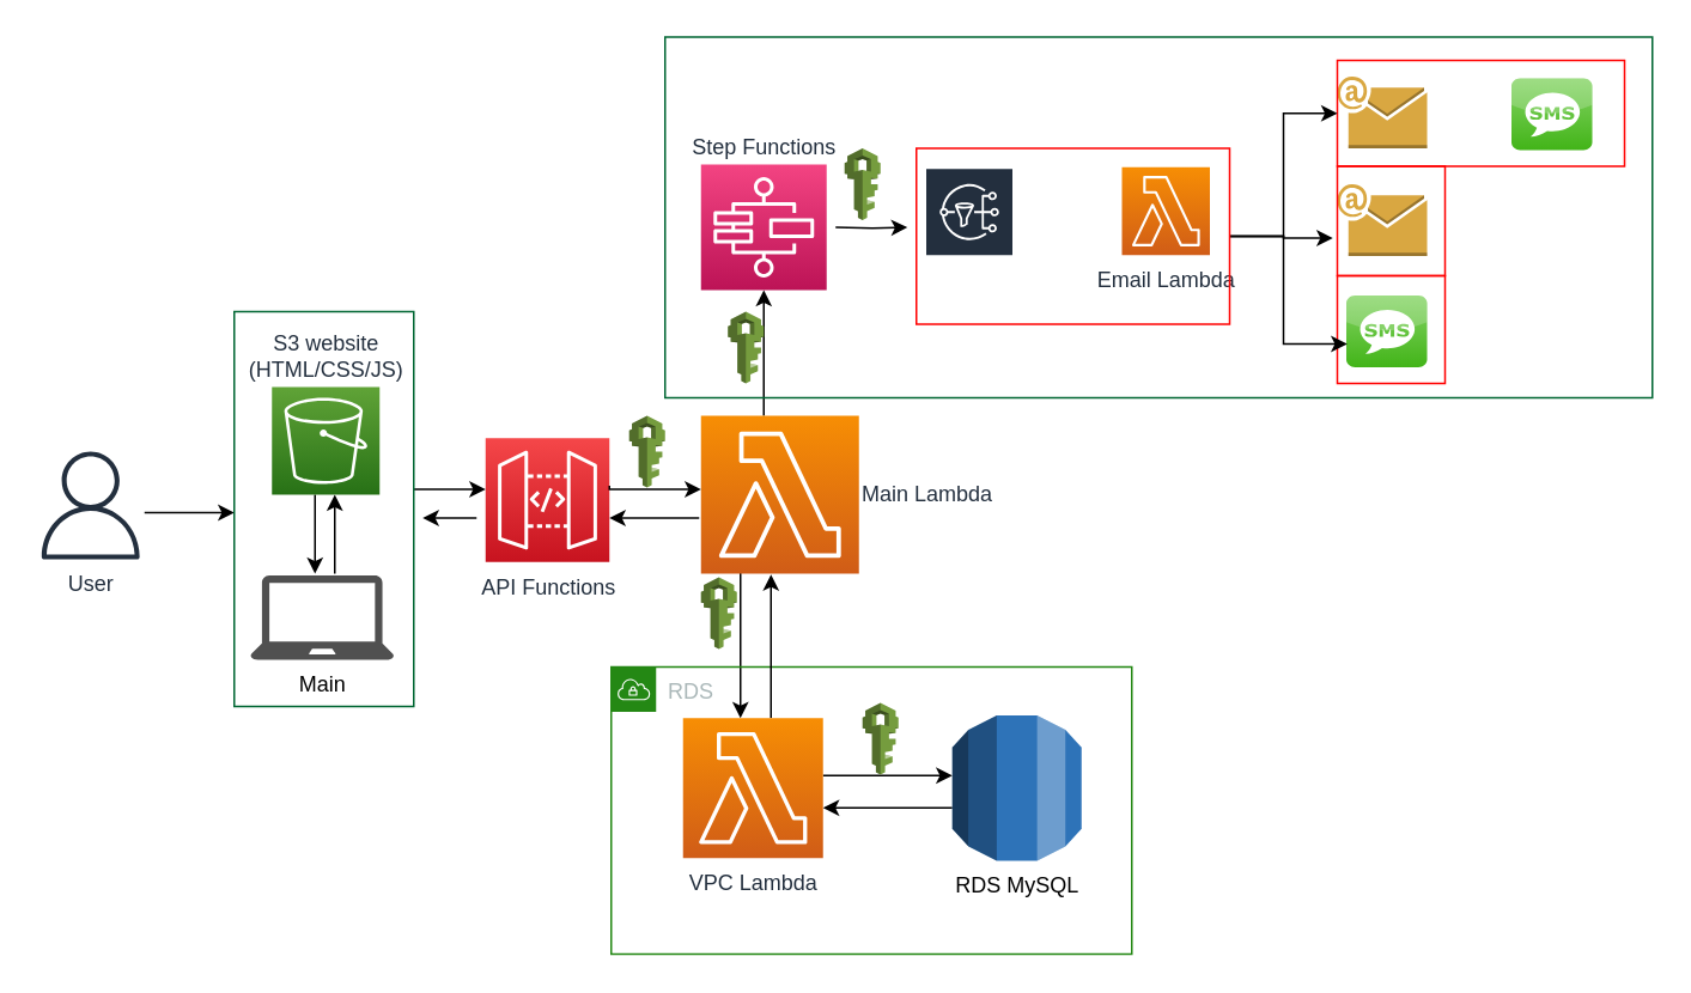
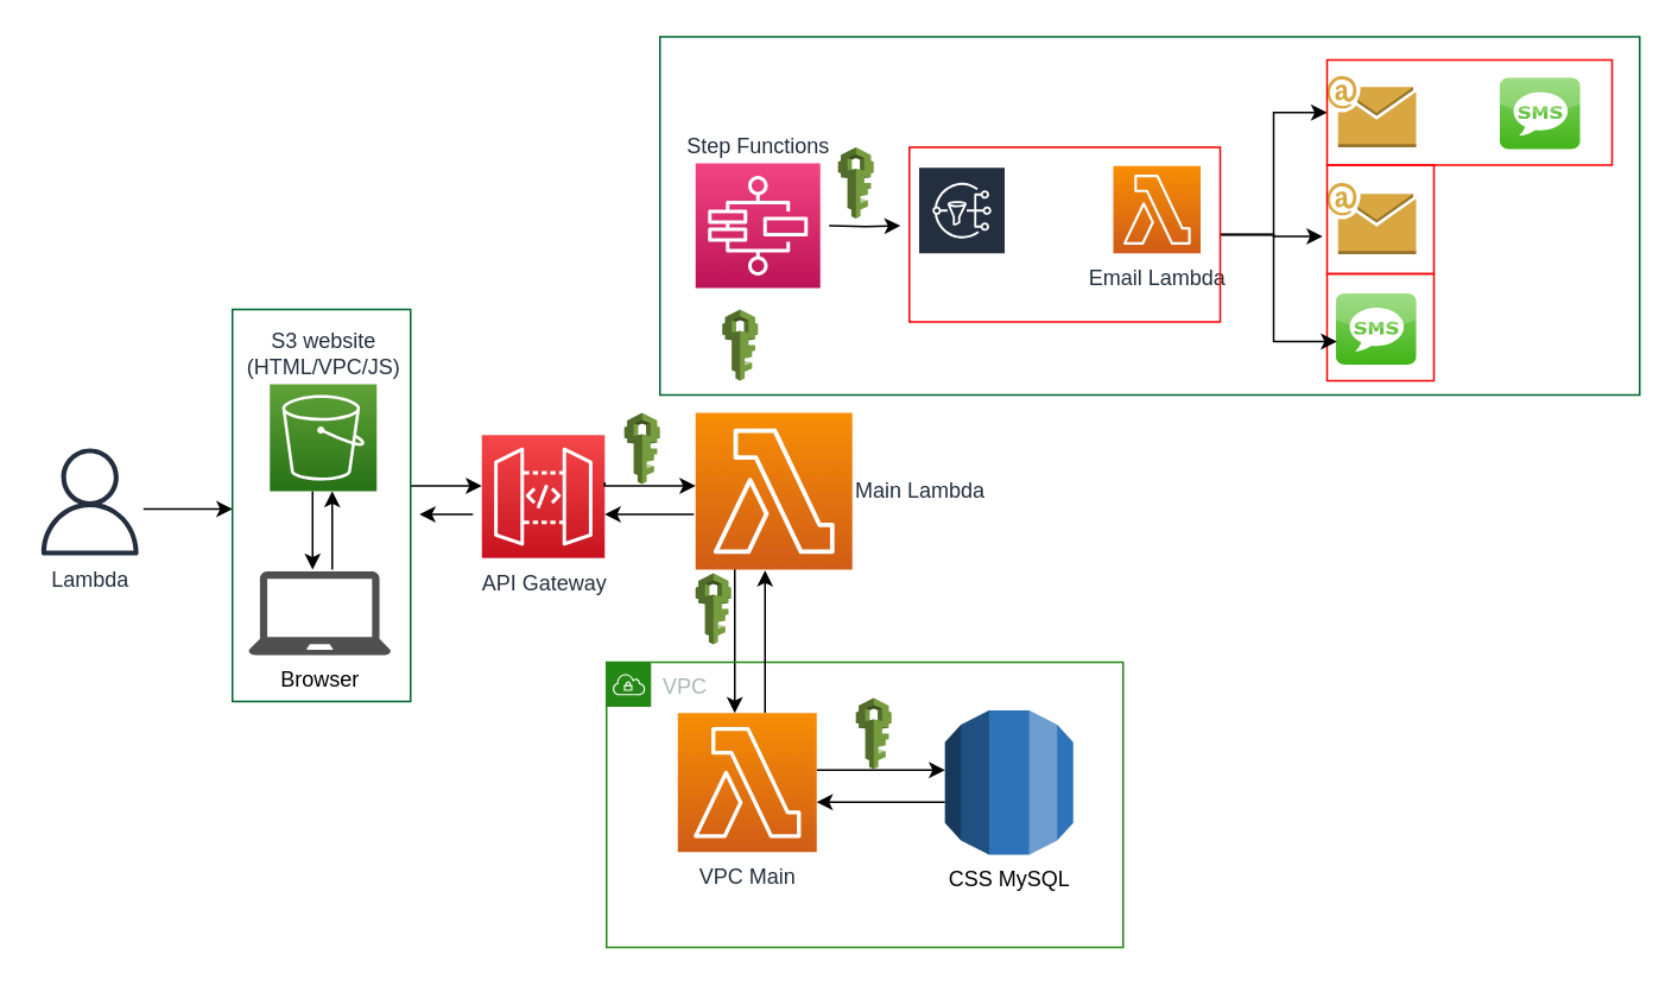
  <mxCell id="0" />
  <mxCell id="1" parent="0" />
  <mxCell id="2" value="" style="edgeStyle=orthogonalEdgeStyle;rounded=0;orthogonalLoop=1;jettySize=auto;html=1;" edge="1" parent="1"><mxGeometry relative="1" as="geometry"><mxPoint x="80" y="285" as="sourcePoint" /><mxPoint x="130" y="285" as="targetPoint" /><Array as="points"><mxPoint x="120" y="285" /><mxPoint x="120" y="285" /></Array></mxGeometry></mxCell>
  <mxCell id="3" value="" style="edgeStyle=orthogonalEdgeStyle;rounded=0;orthogonalLoop=1;jettySize=auto;html=1;fontColor=#000000;" edge="1" parent="1"><mxGeometry relative="1" as="geometry"><mxPoint x="186" y="319" as="sourcePoint" /><mxPoint x="186" y="275" as="targetPoint" /></mxGeometry></mxCell>
- <mxCell id="4" value="Main" style="pointerEvents=1;shadow=0;dashed=0;html=1;strokeColor=none;fillColor=#505050;labelPosition=center;verticalLabelPosition=bottom;verticalAlign=top;outlineConnect=0;align=center;shape=mxgraph.office.devices.laptop;" vertex="1" parent="1"><mxGeometry x="139" y="320" width="80" height="47" as="geometry" /></mxCell>
- <mxCell id="5" value="API Functions" style="outlineConnect=0;fontColor=#232F3E;gradientColor=#F54749;gradientDirection=north;fillColor=#C7131F;strokeColor=#ffffff;dashed=0;verticalLabelPosition=bottom;verticalAlign=top;align=center;html=1;fontSize=12;fontStyle=0;aspect=fixed;shape=mxgraph.aws4.resourceIcon;resIcon=mxgraph.aws4.api_gateway;" vertex="1" parent="1"><mxGeometry x="270" y="243.5" width="69" height="69" as="geometry" /></mxCell>
- <mxCell id="6" value="User" style="outlineConnect=0;fontColor=#232F3E;gradientColor=none;fillColor=#232F3E;strokeColor=none;dashed=0;verticalLabelPosition=bottom;verticalAlign=top;align=center;html=1;fontSize=12;fontStyle=0;aspect=fixed;pointerEvents=1;shape=mxgraph.aws4.user;" vertex="1" parent="1"><mxGeometry x="20" y="251" width="60" height="60" as="geometry" /></mxCell>
+ <mxCell id="4" value="Browser" style="pointerEvents=1;shadow=0;dashed=0;html=1;strokeColor=none;fillColor=#505050;labelPosition=center;verticalLabelPosition=bottom;verticalAlign=top;outlineConnect=0;align=center;shape=mxgraph.office.devices.laptop;" vertex="1" parent="1"><mxGeometry x="139" y="320" width="80" height="47" as="geometry" /></mxCell>
+ <mxCell id="5" value="API Gateway" style="outlineConnect=0;fontColor=#232F3E;gradientColor=#F54749;gradientDirection=north;fillColor=#C7131F;strokeColor=#ffffff;dashed=0;verticalLabelPosition=bottom;verticalAlign=top;align=center;html=1;fontSize=12;fontStyle=0;aspect=fixed;shape=mxgraph.aws4.resourceIcon;resIcon=mxgraph.aws4.api_gateway;" vertex="1" parent="1"><mxGeometry x="270" y="243.5" width="69" height="69" as="geometry" /></mxCell>
+ <mxCell id="6" value="Lambda" style="outlineConnect=0;fontColor=#232F3E;gradientColor=none;fillColor=#232F3E;strokeColor=none;dashed=0;verticalLabelPosition=bottom;verticalAlign=top;align=center;html=1;fontSize=12;fontStyle=0;aspect=fixed;pointerEvents=1;shape=mxgraph.aws4.user;" vertex="1" parent="1"><mxGeometry x="20" y="251" width="60" height="60" as="geometry" /></mxCell>
  <mxCell id="7" style="edgeStyle=orthogonalEdgeStyle;rounded=0;orthogonalLoop=1;jettySize=auto;html=1;" edge="1" parent="1"><mxGeometry relative="1" as="geometry"><mxPoint x="412" y="399.5" as="targetPoint" /><mxPoint x="412" y="315.5" as="sourcePoint" /><Array as="points"><mxPoint x="412" y="341" /><mxPoint x="412" y="341" /></Array></mxGeometry></mxCell>
- <mxCell id="8" value="RDS" style="points=[[0,0],[0.25,0],[0.5,0],[0.75,0],[1,0],[1,0.25],[1,0.5],[1,0.75],[1,1],[0.75,1],[0.5,1],[0.25,1],[0,1],[0,0.75],[0,0.5],[0,0.25]];outlineConnect=0;gradientColor=none;html=1;whiteSpace=wrap;fontSize=12;fontStyle=0;shape=mxgraph.aws4.group;grIcon=mxgraph.aws4.group_vpc;fillColor=none;verticalAlign=top;align=left;spacingLeft=30;fontColor=#AAB7B8;dashed=0;strokeColor=#248814;" vertex="1" parent="1"><mxGeometry x="340" y="371" width="290" height="160" as="geometry" /></mxCell>
+ <mxCell id="8" value="VPC" style="points=[[0,0],[0.25,0],[0.5,0],[0.75,0],[1,0],[1,0.25],[1,0.5],[1,0.75],[1,1],[0.75,1],[0.5,1],[0.25,1],[0,1],[0,0.75],[0,0.5],[0,0.25]];outlineConnect=0;gradientColor=none;html=1;whiteSpace=wrap;fontSize=12;fontStyle=0;shape=mxgraph.aws4.group;grIcon=mxgraph.aws4.group_vpc;fillColor=none;verticalAlign=top;align=left;spacingLeft=30;fontColor=#AAB7B8;dashed=0;strokeColor=#248814;" vertex="1" parent="1"><mxGeometry x="340" y="371" width="290" height="160" as="geometry" /></mxCell>
  <mxCell id="9" value="" style="edgeStyle=orthogonalEdgeStyle;rounded=0;orthogonalLoop=1;jettySize=auto;html=1;" edge="1" parent="1"><mxGeometry relative="1" as="geometry"><mxPoint x="530" y="449.5" as="sourcePoint" /><mxPoint x="458" y="449.5" as="targetPoint" /></mxGeometry></mxCell>
- <mxCell id="10" value="RDS MySQL" style="outlineConnect=0;dashed=0;verticalLabelPosition=bottom;verticalAlign=top;align=center;html=1;shape=mxgraph.aws3.rds;fillColor=#2E73B8;gradientColor=none;" vertex="1" parent="1"><mxGeometry x="530" y="398" width="72" height="81" as="geometry" /></mxCell>
+ <mxCell id="10" value="CSS MySQL" style="outlineConnect=0;dashed=0;verticalLabelPosition=bottom;verticalAlign=top;align=center;html=1;shape=mxgraph.aws3.rds;fillColor=#2E73B8;gradientColor=none;" vertex="1" parent="1"><mxGeometry x="530" y="398" width="72" height="81" as="geometry" /></mxCell>
  <mxCell id="11" value="" style="edgeStyle=orthogonalEdgeStyle;rounded=0;orthogonalLoop=1;jettySize=auto;html=1;" edge="1" parent="1"><mxGeometry relative="1" as="geometry"><mxPoint x="458" y="431.5" as="sourcePoint" /><mxPoint x="530" y="431.5" as="targetPoint" /></mxGeometry></mxCell>
  <mxCell id="12" value="" style="edgeStyle=orthogonalEdgeStyle;rounded=0;orthogonalLoop=1;jettySize=auto;html=1;" edge="1" parent="1"><mxGeometry relative="1" as="geometry"><mxPoint x="429" y="399.5" as="sourcePoint" /><mxPoint x="429" y="319.5" as="targetPoint" /></mxGeometry></mxCell>
- <mxCell id="13" value="VPC Lambda" style="outlineConnect=0;fontColor=#232F3E;gradientColor=#F78E04;gradientDirection=north;fillColor=#D05C17;strokeColor=#ffffff;dashed=0;verticalLabelPosition=bottom;verticalAlign=top;align=center;html=1;fontSize=12;fontStyle=0;aspect=fixed;shape=mxgraph.aws4.resourceIcon;resIcon=mxgraph.aws4.lambda;" vertex="1" parent="1"><mxGeometry x="380" y="399.5" width="78" height="78" as="geometry" /></mxCell>
- <mxCell id="14" value="" style="edgeStyle=orthogonalEdgeStyle;rounded=0;orthogonalLoop=1;jettySize=auto;html=1;fontColor=#000000;" edge="1" parent="1" source="15" target="16"><mxGeometry relative="1" as="geometry"><Array as="points"><mxPoint x="425" y="221" /><mxPoint x="425" y="221" /></Array></mxGeometry></mxCell>
+ <mxCell id="13" value="VPC Main" style="outlineConnect=0;fontColor=#232F3E;gradientColor=#F78E04;gradientDirection=north;fillColor=#D05C17;strokeColor=#ffffff;dashed=0;verticalLabelPosition=bottom;verticalAlign=top;align=center;html=1;fontSize=12;fontStyle=0;aspect=fixed;shape=mxgraph.aws4.resourceIcon;resIcon=mxgraph.aws4.lambda;" vertex="1" parent="1"><mxGeometry x="380" y="399.5" width="78" height="78" as="geometry" /></mxCell>
  <mxCell id="15" value="Main Lambda" style="outlineConnect=0;fontColor=#232F3E;gradientColor=#F78E04;gradientDirection=north;fillColor=#D05C17;strokeColor=#ffffff;dashed=0;verticalLabelPosition=middle;verticalAlign=middle;align=left;html=1;fontSize=12;fontStyle=0;aspect=fixed;shape=mxgraph.aws4.resourceIcon;resIcon=mxgraph.aws4.lambda;labelPosition=right;" vertex="1" parent="1"><mxGeometry x="390" y="231" width="88" height="88" as="geometry" /></mxCell>
  <mxCell id="16" value="Step Functions" style="outlineConnect=0;fontColor=#232F3E;gradientColor=#F34482;gradientDirection=north;fillColor=#BC1356;strokeColor=#ffffff;dashed=0;verticalLabelPosition=top;verticalAlign=bottom;align=center;html=1;fontSize=12;fontStyle=0;aspect=fixed;shape=mxgraph.aws4.resourceIcon;resIcon=mxgraph.aws4.step_functions;labelPosition=center;" vertex="1" parent="1"><mxGeometry x="390" y="91" width="70" height="70" as="geometry" /></mxCell>
  <mxCell id="17" value="" style="edgeStyle=orthogonalEdgeStyle;rounded=0;orthogonalLoop=1;jettySize=auto;html=1;fontColor=#000000;" edge="1" parent="1"><mxGeometry relative="1" as="geometry"><mxPoint x="175" y="275" as="sourcePoint" /><mxPoint x="175" y="319" as="targetPoint" /></mxGeometry></mxCell>
- <mxCell id="18" value="S3 website &lt;br&gt;(HTML/CSS/JS)" style="outlineConnect=0;fontColor=#232F3E;gradientColor=#60A337;gradientDirection=north;fillColor=#277116;strokeColor=#ffffff;dashed=0;verticalLabelPosition=top;verticalAlign=bottom;align=center;html=1;fontSize=12;fontStyle=0;aspect=fixed;shape=mxgraph.aws4.resourceIcon;resIcon=mxgraph.aws4.s3;shadow=0;labelPosition=center;direction=east;" vertex="1" parent="1"><mxGeometry x="151" y="215" width="60" height="60" as="geometry" /></mxCell>
+ <mxCell id="18" value="S3 website &lt;br&gt;(HTML/VPC/JS)" style="outlineConnect=0;fontColor=#232F3E;gradientColor=#60A337;gradientDirection=north;fillColor=#277116;strokeColor=#ffffff;dashed=0;verticalLabelPosition=top;verticalAlign=bottom;align=center;html=1;fontSize=12;fontStyle=0;aspect=fixed;shape=mxgraph.aws4.resourceIcon;resIcon=mxgraph.aws4.s3;shadow=0;labelPosition=center;direction=east;" vertex="1" parent="1"><mxGeometry x="151" y="215" width="60" height="60" as="geometry" /></mxCell>
  <mxCell id="19" value="Untitled Layer" parent="0" />
  <mxCell id="20" value="Untitled Layer" parent="0" />
  <mxCell id="21" value="" style="whiteSpace=wrap;html=1;shadow=0;strokeColor=#006633;fillColor=none;fontColor=#000000;" vertex="1" parent="20"><mxGeometry x="370" y="20" width="550" height="201" as="geometry" /></mxCell>
  <mxCell id="22" value="" style="edgeStyle=orthogonalEdgeStyle;rounded=0;orthogonalLoop=1;jettySize=auto;html=1;fontColor=#000000;" edge="1" parent="20"><mxGeometry relative="1" as="geometry"><mxPoint x="230" y="272" as="sourcePoint" /><mxPoint x="270" y="272" as="targetPoint" /><Array as="points"><mxPoint x="260" y="272" /><mxPoint x="260" y="272" /></Array></mxGeometry></mxCell>
  <mxCell id="23" value="" style="whiteSpace=wrap;html=1;shadow=0;fontColor=#000000;fillColor=none;strokeColor=#006633;" vertex="1" parent="20"><mxGeometry x="130" y="173" width="100" height="220" as="geometry" /></mxCell>
  <mxCell id="24" value="" style="outlineConnect=0;dashed=0;verticalLabelPosition=bottom;verticalAlign=top;align=center;html=1;shape=mxgraph.aws3.email;fillColor=#D9A741;gradientColor=none;shadow=0;strokeColor=#006633;fontColor=#000000;" vertex="1" parent="20"><mxGeometry x="744.5" y="42" width="50" height="40" as="geometry" /></mxCell>
  <mxCell id="25" value="" style="dashed=0;outlineConnect=0;html=1;align=center;labelPosition=center;verticalLabelPosition=bottom;verticalAlign=top;shape=mxgraph.webicons.sms;fillColor=#86D466;gradientColor=#42B418;shadow=0;strokeColor=#006633;fontColor=#000000;" vertex="1" parent="20"><mxGeometry x="749.5" y="164" width="45" height="40" as="geometry" /></mxCell>
  <mxCell id="26" value="" style="outlineConnect=0;dashed=0;verticalLabelPosition=bottom;verticalAlign=top;align=center;html=1;shape=mxgraph.aws3.email;fillColor=#D9A741;gradientColor=none;shadow=0;strokeColor=#006633;fontColor=#000000;" vertex="1" parent="20"><mxGeometry x="744.5" y="102" width="50" height="40" as="geometry" /></mxCell>
  <mxCell id="27" value="" style="dashed=0;outlineConnect=0;html=1;align=center;labelPosition=center;verticalLabelPosition=bottom;verticalAlign=top;shape=mxgraph.webicons.sms;fillColor=#86D466;gradientColor=#42B418;shadow=0;strokeColor=#006633;fontColor=#000000;" vertex="1" parent="20"><mxGeometry x="841.5" y="43" width="45" height="40" as="geometry" /></mxCell>
  <mxCell id="28" value="" style="shape=image;html=1;verticalAlign=top;verticalLabelPosition=bottom;labelBackgroundColor=#ffffff;imageAspect=0;aspect=fixed;image=https://cdn4.iconfinder.com/data/icons/wirecons-free-vector-icons/32/add-128.png;shadow=0;dashed=1;strokeColor=#006633;fillColor=none;fontColor=#000000;" vertex="1" parent="20"><mxGeometry x="804.5" y="47" width="30" height="30" as="geometry" /></mxCell>
  <mxCell id="29" value="" style="whiteSpace=wrap;html=1;shadow=0;fillColor=none;fontColor=#000000;strokeColor=#FF0000;" vertex="1" parent="20"><mxGeometry x="744.5" y="33" width="160" height="59" as="geometry" /></mxCell>
  <mxCell id="30" value="" style="whiteSpace=wrap;html=1;shadow=0;strokeColor=#FF0000;fillColor=none;fontColor=#000000;" vertex="1" parent="20"><mxGeometry x="744.5" y="92" width="60" height="61" as="geometry" /></mxCell>
  <mxCell id="31" value="" style="whiteSpace=wrap;html=1;shadow=0;strokeColor=#FF0000;fillColor=none;fontColor=#000000;" vertex="1" parent="20"><mxGeometry x="744.5" y="153" width="60" height="60" as="geometry" /></mxCell>
  <mxCell id="32" style="edgeStyle=orthogonalEdgeStyle;rounded=0;orthogonalLoop=1;jettySize=auto;html=1;fontColor=#000000;" edge="1" parent="20"><mxGeometry relative="1" as="geometry"><mxPoint x="339" y="270" as="sourcePoint" /><mxPoint x="390" y="272" as="targetPoint" /><Array as="points"><mxPoint x="339" y="272" /></Array></mxGeometry></mxCell>
  <mxCell id="33" style="edgeStyle=orthogonalEdgeStyle;rounded=0;orthogonalLoop=1;jettySize=auto;html=1;fontColor=#000000;" edge="1" parent="20"><mxGeometry relative="1" as="geometry"><mxPoint x="339" y="288" as="targetPoint" /><mxPoint x="389" y="288" as="sourcePoint" /></mxGeometry></mxCell>
  <mxCell id="34" style="edgeStyle=orthogonalEdgeStyle;rounded=0;orthogonalLoop=1;jettySize=auto;html=1;fontColor=#000000;" edge="1" parent="20"><mxGeometry relative="1" as="geometry"><mxPoint x="235" y="288" as="targetPoint" /><mxPoint x="265" y="288" as="sourcePoint" /></mxGeometry></mxCell>
  <mxCell id="35" value="" style="outlineConnect=0;dashed=0;verticalLabelPosition=bottom;verticalAlign=top;align=center;html=1;shape=mxgraph.aws3.iam;fillColor=#759C3E;gradientColor=none;shadow=0;strokeColor=#FF0000;fontColor=#000000;" vertex="1" parent="20"><mxGeometry x="350" y="231" width="20" height="40" as="geometry" /></mxCell>
  <mxCell id="36" value="" style="outlineConnect=0;dashed=0;verticalLabelPosition=bottom;verticalAlign=top;align=center;html=1;shape=mxgraph.aws3.iam;fillColor=#759C3E;gradientColor=none;shadow=0;strokeColor=#FF0000;fontColor=#000000;" vertex="1" parent="20"><mxGeometry x="390" y="321" width="20" height="40" as="geometry" /></mxCell>
  <mxCell id="37" value="" style="outlineConnect=0;dashed=0;verticalLabelPosition=bottom;verticalAlign=top;align=center;html=1;shape=mxgraph.aws3.iam;fillColor=#759C3E;gradientColor=none;shadow=0;strokeColor=#FF0000;fontColor=#000000;" vertex="1" parent="20"><mxGeometry x="405" y="173" width="20" height="40" as="geometry" /></mxCell>
  <mxCell id="38" value="" style="outlineConnect=0;dashed=0;verticalLabelPosition=bottom;verticalAlign=top;align=center;html=1;shape=mxgraph.aws3.iam;fillColor=#759C3E;gradientColor=none;shadow=0;strokeColor=#FF0000;fontColor=#000000;" vertex="1" parent="20"><mxGeometry x="480" y="391" width="20" height="40" as="geometry" /></mxCell>
  <mxCell id="39" value="&lt;br&gt;&lt;font color=&quot;#ffffff&quot;&gt;&lt;br&gt;&lt;/font&gt;" style="outlineConnect=0;fontColor=#232F3E;gradientColor=none;strokeColor=#ffffff;fillColor=#232F3E;dashed=0;verticalLabelPosition=middle;verticalAlign=bottom;align=center;html=1;whiteSpace=wrap;fontSize=10;fontStyle=1;spacing=3;shape=mxgraph.aws4.productIcon;prIcon=mxgraph.aws4.sns;shadow=0;" vertex="1" parent="20"><mxGeometry x="514.5" y="92.5" width="50" height="50" as="geometry" /></mxCell>
  <mxCell id="40" value="Email Lambda" style="outlineConnect=0;fontColor=#232F3E;gradientColor=#F78E04;gradientDirection=north;fillColor=#D05C17;strokeColor=#ffffff;dashed=0;verticalLabelPosition=bottom;verticalAlign=top;align=center;html=1;fontSize=12;fontStyle=0;aspect=fixed;shape=mxgraph.aws4.resourceIcon;resIcon=mxgraph.aws4.lambda;shadow=0;" vertex="1" parent="20"><mxGeometry x="624.5" y="92.5" width="49" height="49" as="geometry" /></mxCell>
  <mxCell id="41" value="" style="shape=image;html=1;verticalAlign=top;verticalLabelPosition=bottom;labelBackgroundColor=#ffffff;imageAspect=0;aspect=fixed;image=https://cdn4.iconfinder.com/data/icons/wirecons-free-vector-icons/32/add-128.png;shadow=0;strokeColor=#FF0000;fillColor=none;fontColor=#000000;" vertex="1" parent="20"><mxGeometry x="570.5" y="102.5" width="29" height="29" as="geometry" /></mxCell>
  <mxCell id="42" style="edgeStyle=orthogonalEdgeStyle;rounded=0;orthogonalLoop=1;jettySize=auto;html=1;entryX=0;entryY=0.5;entryDx=0;entryDy=0;fontColor=#000000;" edge="1" parent="20" source="45" target="29"><mxGeometry relative="1" as="geometry" /></mxCell>
  <mxCell id="43" style="edgeStyle=orthogonalEdgeStyle;rounded=0;orthogonalLoop=1;jettySize=auto;html=1;entryX=0.092;entryY=0.633;entryDx=0;entryDy=0;entryPerimeter=0;fontColor=#000000;" edge="1" parent="20" source="45" target="31"><mxGeometry relative="1" as="geometry" /></mxCell>
  <mxCell id="44" style="edgeStyle=orthogonalEdgeStyle;rounded=0;orthogonalLoop=1;jettySize=auto;html=1;entryX=-0.042;entryY=0.656;entryDx=0;entryDy=0;entryPerimeter=0;fontColor=#000000;" edge="1" parent="20" source="45" target="30"><mxGeometry relative="1" as="geometry" /></mxCell>
  <mxCell id="45" value="" style="whiteSpace=wrap;html=1;shadow=0;strokeColor=#FF0000;fillColor=none;fontColor=#000000;" vertex="1" parent="20"><mxGeometry x="510" y="82" width="174.5" height="98" as="geometry" /></mxCell>
  <mxCell id="46" style="edgeStyle=orthogonalEdgeStyle;rounded=0;orthogonalLoop=1;jettySize=auto;html=1;fontColor=#000000;" edge="1" parent="20"><mxGeometry relative="1" as="geometry"><mxPoint x="505" y="126" as="targetPoint" /><mxPoint x="465" y="126" as="sourcePoint" /></mxGeometry></mxCell>
  <mxCell id="47" value="" style="outlineConnect=0;dashed=0;verticalLabelPosition=bottom;verticalAlign=top;align=center;html=1;shape=mxgraph.aws3.iam;fillColor=#759C3E;gradientColor=none;shadow=0;strokeColor=#FF0000;fontColor=#000000;" vertex="1" parent="20"><mxGeometry x="470" y="82" width="20" height="40" as="geometry" /></mxCell>
